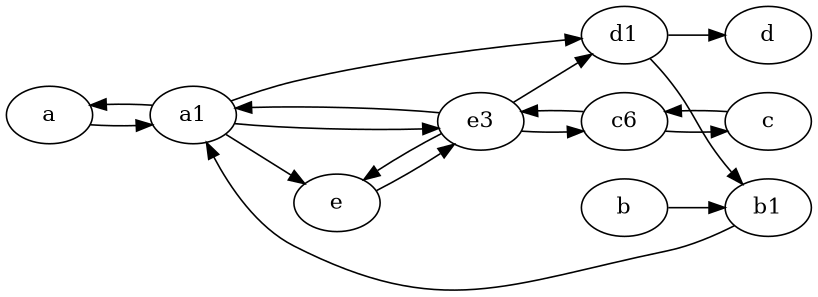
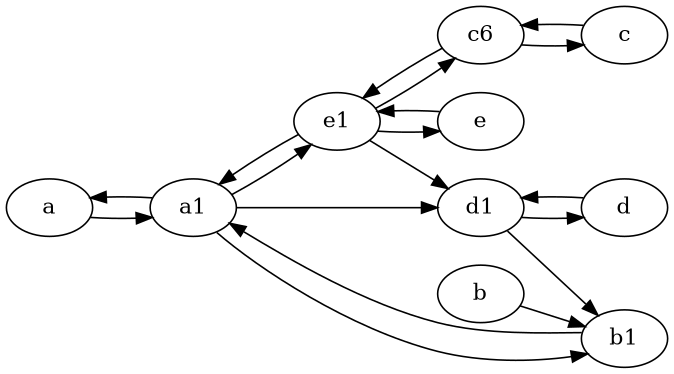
  digraph {
    rankdir=LR
    a
    a1
    d1
-   e1 [label=e3]
+   e1
    b1
    d
    n7 [label=c6]
    e
    c
    b
    a -> a1
    a1 -> a
    a1 -> d1
    a1 -> e1
-   a1 -> e
+   a1 -> b1
    d1 -> b1
    d1 -> d
    e1 -> a1
    e1 -> d1
    e1 -> n7
    e1 -> e
    b1 -> a1
+   d -> d1
    n7 -> e1
    n7 -> c
    e -> e1
    c -> n7
    b -> b1
  }
